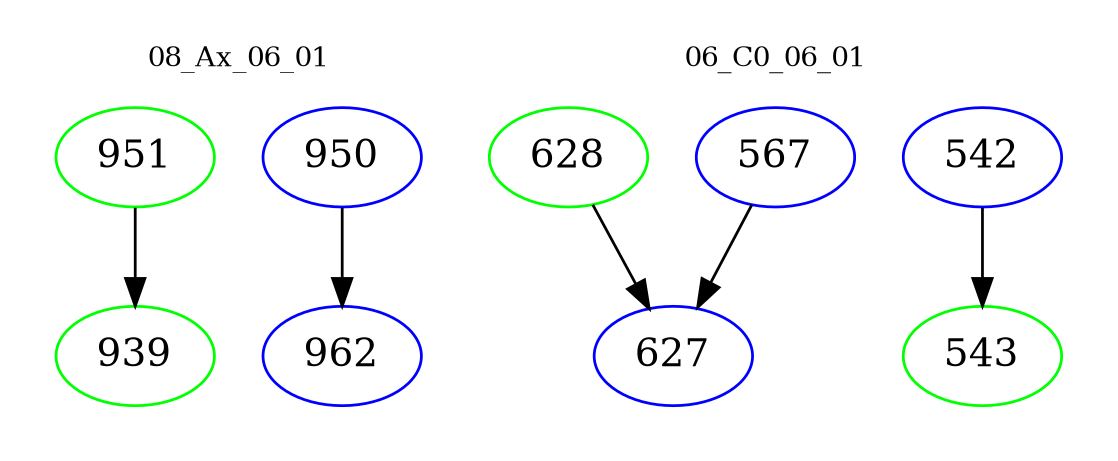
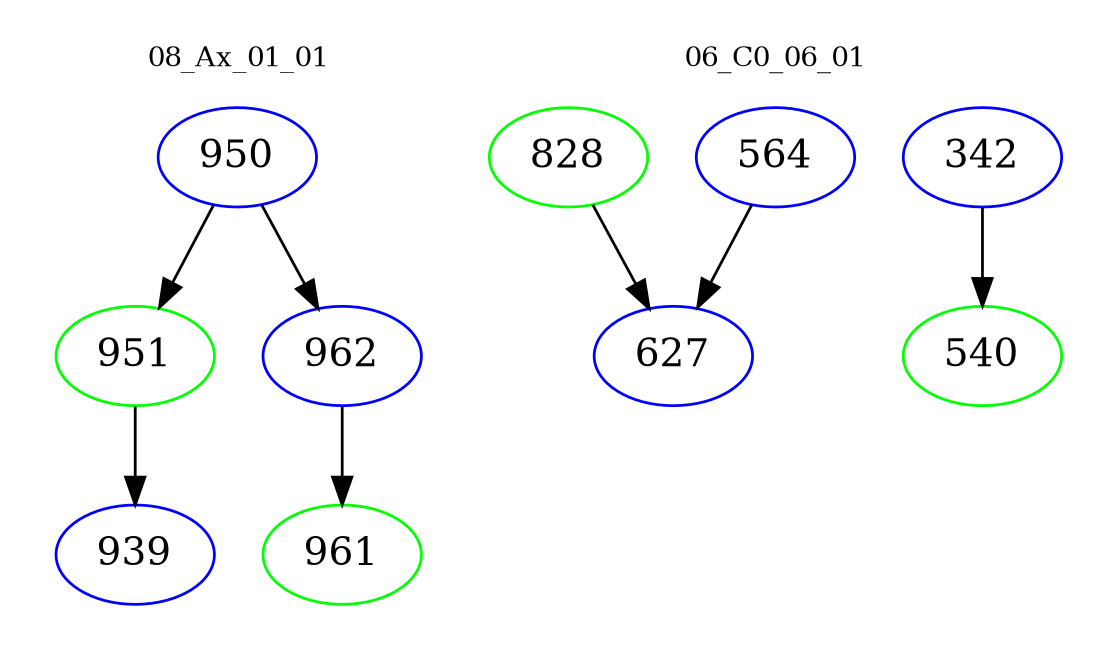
  digraph {
    node [color=blue]
    edge [color=black]
    n1 [label=950]
    n2 [color=green label=951]
    n3 [label=962]
-   n4 [color=green label=939]
-   n6 [label=567]
-   n7 [label=542]
+   n4 [label=939]
+   n5 [color=green label=961]
+   n6 [label=564]
+   n7 [label=342]
    n8 [label=627]
-   n9 [color=green label=543]
-   n10 [color=green label=628]
+   n9 [color=green label=540]
+   n10 [color=green label=828]
    subgraph cluster_1 {
      color=white
      fontsize=10
-     label="08_Ax_06_01"
+     label="08_Ax_01_01"
      n1
      n2
      n3
      n4
+     n5
    }
    subgraph cluster_2 {
      color=white
      fontsize=10
      label="06_C0_06_01"
      n6
      n7
      n8
      n9
      n10
    }
+   n1 -> n2
    n1 -> n3
    n2 -> n4
+   n3 -> n5
    n6 -> n8
    n7 -> n9
    n10 -> n8
  }
